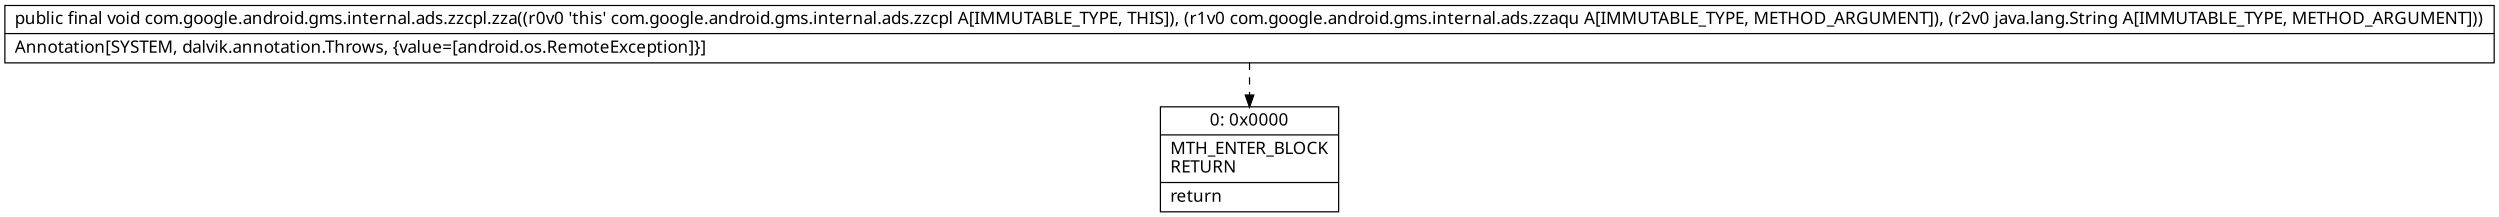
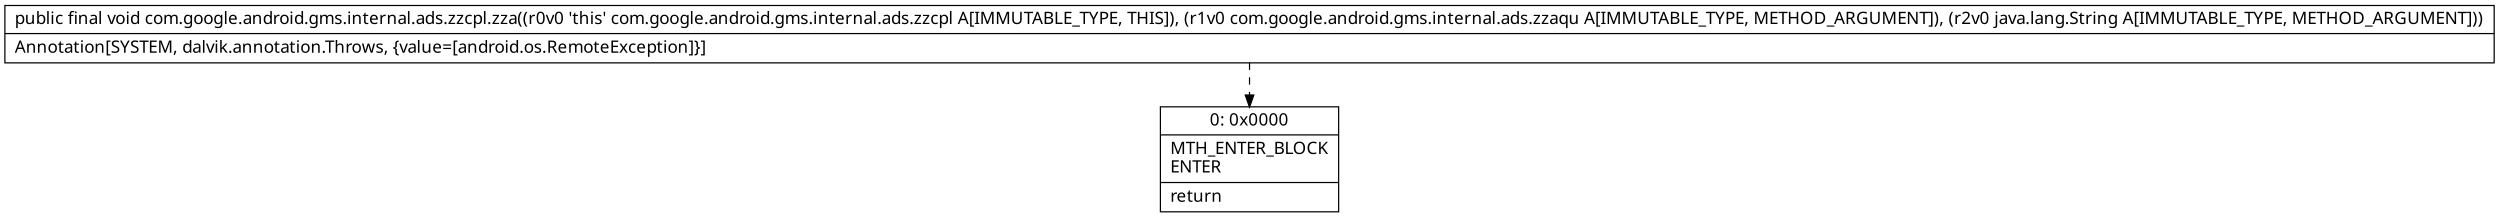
  digraph {
    fontname="Noto Sans"
    node [shape=record fontname="Noto Sans"]
-   n1 [label="{0\:\ 0x0000|MTH_ENTER_BLOCK\lRETURN\l|return\l}"]
+   n1 [label="{0\:\ 0x0000|MTH_ENTER_BLOCK\lENTER\l|return\l}"]
    n2 [label="{public final void com.google.android.gms.internal.ads.zzcpl.zza((r0v0 'this' com.google.android.gms.internal.ads.zzcpl A[IMMUTABLE_TYPE, THIS]), (r1v0 com.google.android.gms.internal.ads.zzaqu A[IMMUTABLE_TYPE, METHOD_ARGUMENT]), (r2v0 java.lang.String A[IMMUTABLE_TYPE, METHOD_ARGUMENT]))  | Annotation[SYSTEM, dalvik.annotation.Throws, \{value=[android.os.RemoteException]\}]\l}"]
    n2 -> n1 [style=dashed fontname="Noto Sans"]
  }
